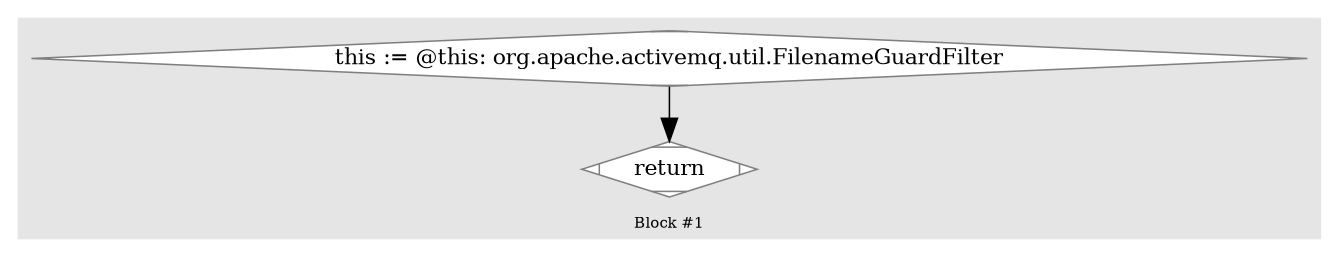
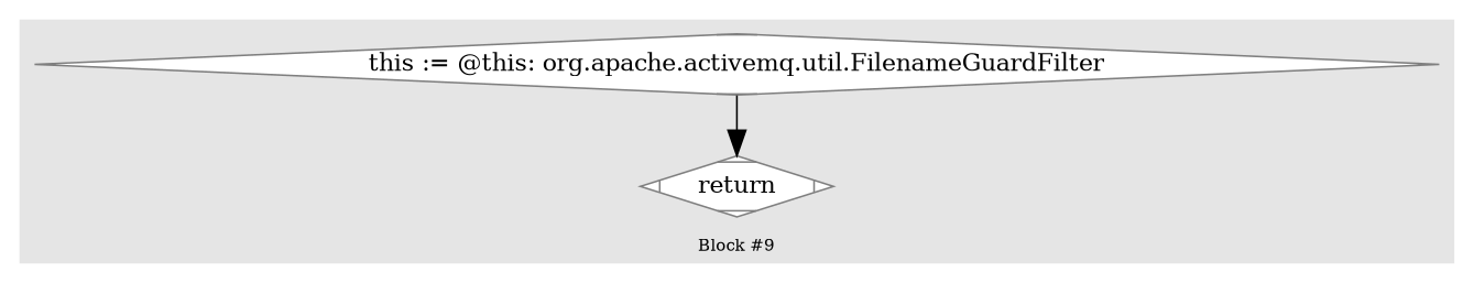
  digraph {
    color=gray90
    compound=true
    fontsize=10
    labelloc=b
    style=filled
    node [color=grey50 fillcolor=white shape=Mdiamond style=filled]
    n1 [label="this := @this: org.apache.activemq.util.FilenameGuardFilter"]
    n2 [label=return]
    subgraph cluster_1 {
-     label="Block #1"
+     label="Block #9"
      n1
      n2
    }
    n1 -> n2 [arrowsize=1.5 fontcolor=grey40 fontsize=10]
  }
